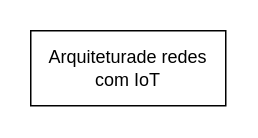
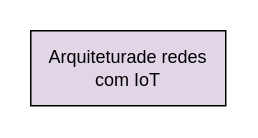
  <mxCell id="0" />
  <mxCell id="1" parent="0" />
- <mxCell id="2" value="Arquiteturade redes&lt;br&gt;com IoT" style="rounded=0;whiteSpace=wrap;html=1;" vertex="1" parent="1"><mxGeometry x="20" y="20" width="130" height="50" as="geometry" /></mxCell>
+ <mxCell id="2" value="Arquiteturade redes&lt;br&gt;com IoT" style="rounded=0;whiteSpace=wrap;html=1;fillColor=#e1d5e7;" vertex="1" parent="1"><mxGeometry x="20" y="20" width="130" height="50" as="geometry" /></mxCell>
